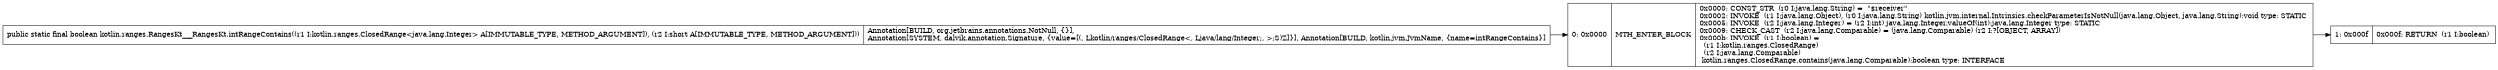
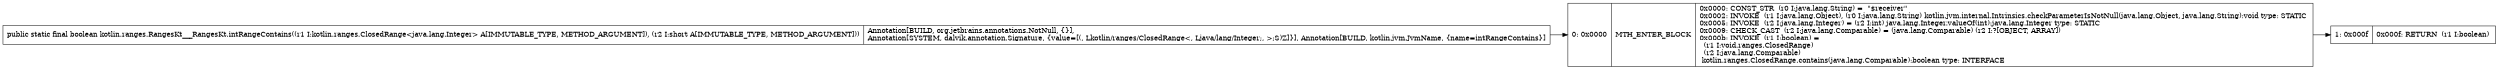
  digraph {
    rankdir=LR
    fontname="DejaVu Serif"
    node [shape=record fontname="DejaVu Serif"]
    edge [fontname="DejaVu Serif"]
-   n1 [label="{0\:\ 0x0000|MTH_ENTER_BLOCK\l|0x0000: CONST_STR  (r0 I:java.lang.String) =  \"$receiver\" \l0x0002: INVOKE  (r1 I:java.lang.Object), (r0 I:java.lang.String) kotlin.jvm.internal.Intrinsics.checkParameterIsNotNull(java.lang.Object, java.lang.String):void type: STATIC \l0x0005: INVOKE  (r2 I:java.lang.Integer) = (r2 I:int) java.lang.Integer.valueOf(int):java.lang.Integer type: STATIC \l0x0009: CHECK_CAST  (r2 I:java.lang.Comparable) = (java.lang.Comparable) (r2 I:?[OBJECT, ARRAY]) \l0x000b: INVOKE  (r1 I:boolean) = \l  (r1 I:kotlin.ranges.ClosedRange)\l  (r2 I:java.lang.Comparable)\l kotlin.ranges.ClosedRange.contains(java.lang.Comparable):boolean type: INTERFACE \l}"]
+   n1 [label="{0\:\ 0x0000|MTH_ENTER_BLOCK\l|0x0000: CONST_STR  (r0 I:java.lang.String) =  \"$receiver\" \l0x0002: INVOKE  (r1 I:java.lang.Object), (r0 I:java.lang.String) kotlin.jvm.internal.Intrinsics.checkParameterIsNotNull(java.lang.Object, java.lang.String):void type: STATIC \l0x0005: INVOKE  (r2 I:java.lang.Integer) = (r2 I:int) java.lang.Integer.valueOf(int):java.lang.Integer type: STATIC \l0x0009: CHECK_CAST  (r2 I:java.lang.Comparable) = (java.lang.Comparable) (r2 I:?[OBJECT, ARRAY]) \l0x000b: INVOKE  (r1 I:boolean) = \l  (r1 I:void.ranges.ClosedRange)\l  (r2 I:java.lang.Comparable)\l kotlin.ranges.ClosedRange.contains(java.lang.Comparable):boolean type: INTERFACE \l}"]
    n2 [label="{1\:\ 0x000f|0x000f: RETURN  (r1 I:boolean) \l}"]
    n3 [label="{public static final boolean kotlin.ranges.RangesKt___RangesKt.intRangeContains((r1 I:kotlin.ranges.ClosedRange\<java.lang.Integer\> A[IMMUTABLE_TYPE, METHOD_ARGUMENT]), (r2 I:short A[IMMUTABLE_TYPE, METHOD_ARGUMENT]))  | Annotation[BUILD, org.jetbrains.annotations.NotNull, \{\}], \lAnnotation[SYSTEM, dalvik.annotation.Signature, \{value=[(, Lkotlin\/ranges\/ClosedRange\<, Ljava\/lang\/Integer;, \>;S)Z]\}], Annotation[BUILD, kotlin.jvm.JvmName, \{name=intRangeContains\}]\l}"]
    n1 -> n2
    n3 -> n1
  }
